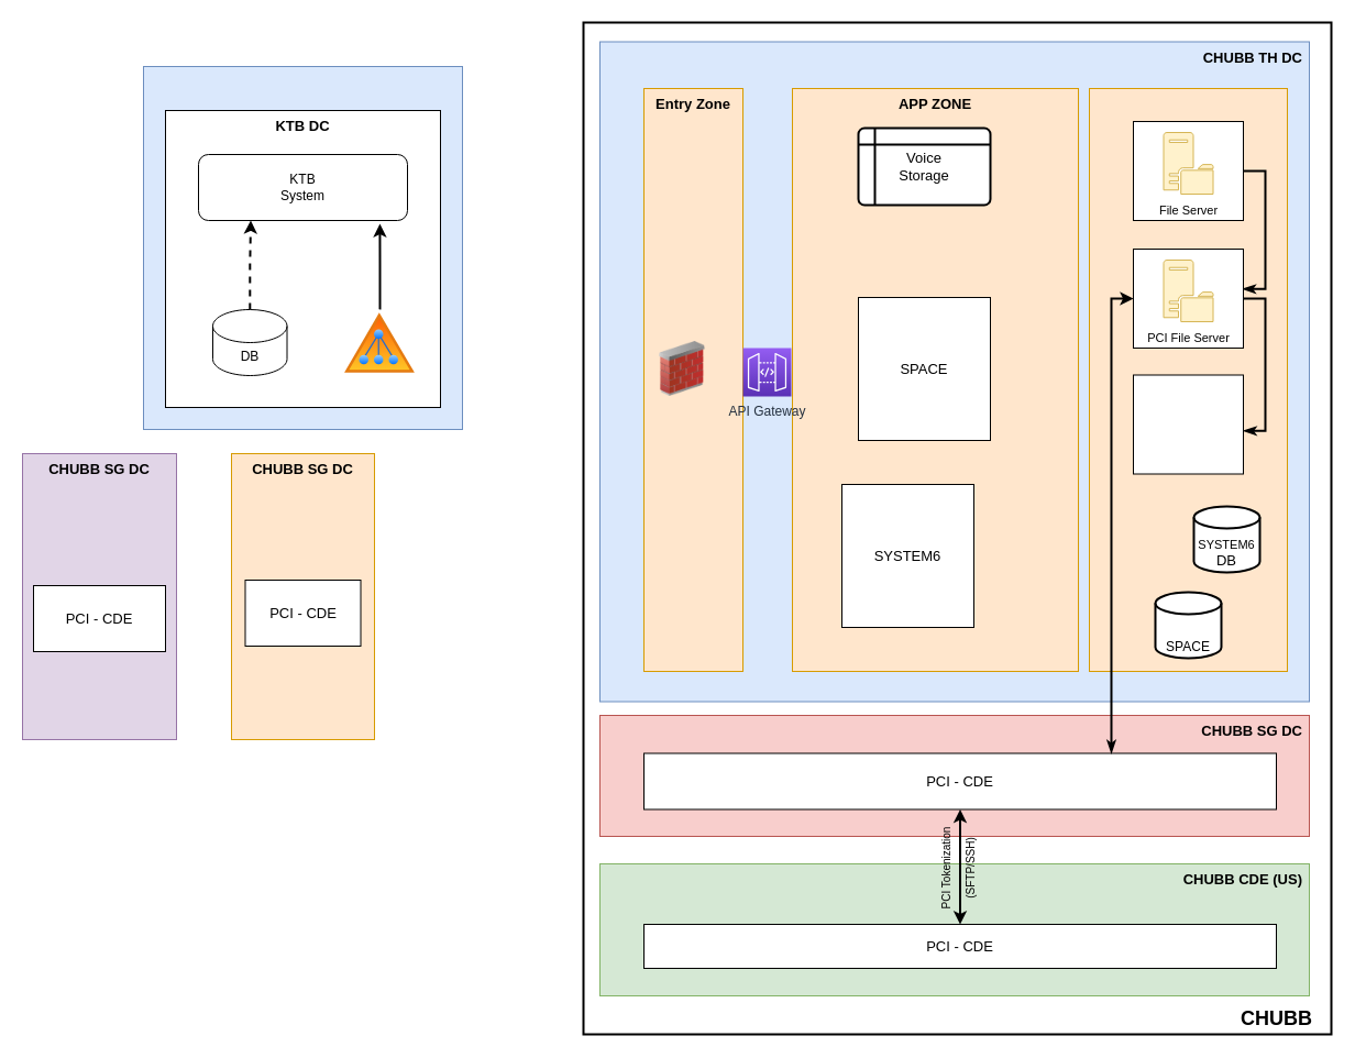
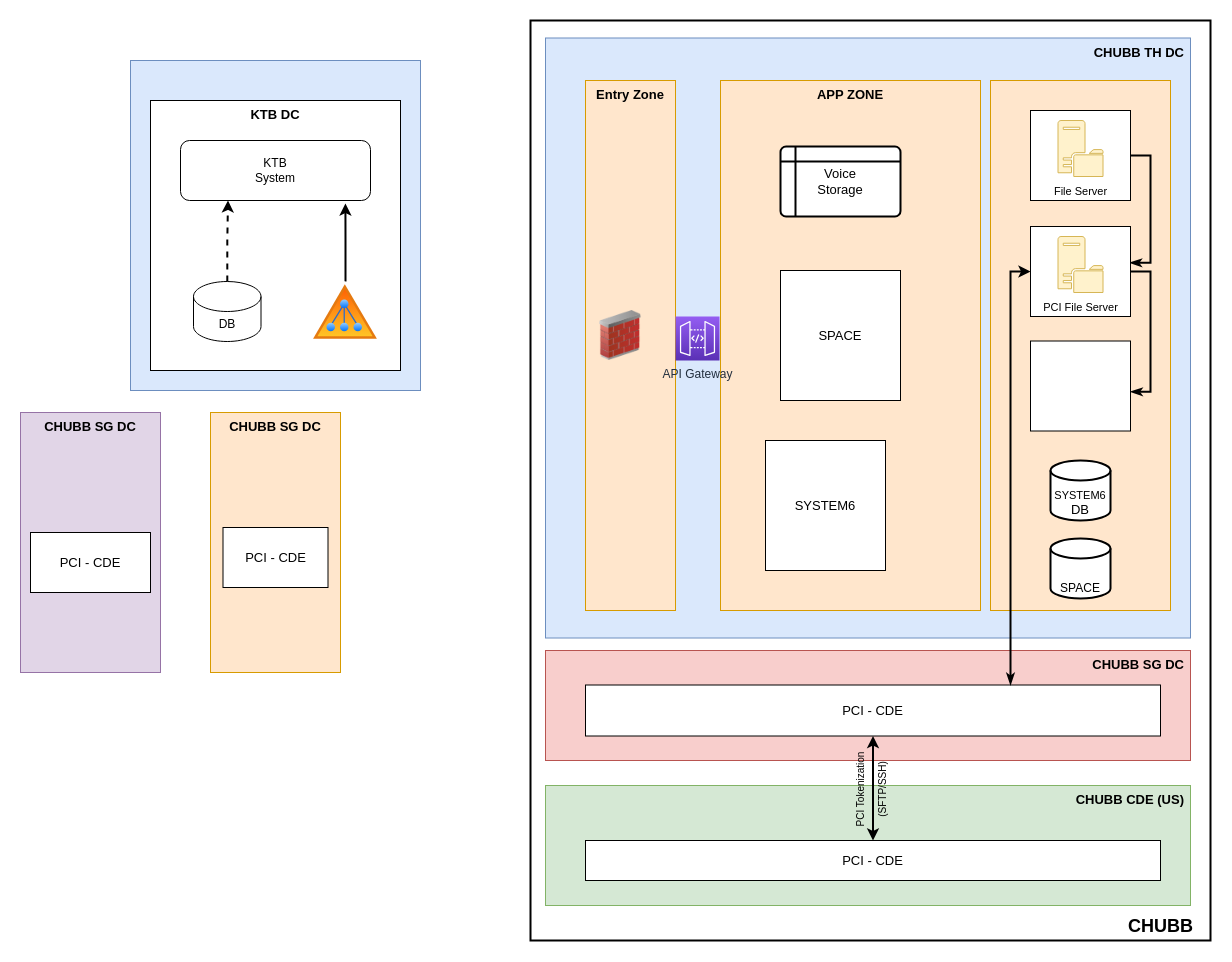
  <mxCell id="0" />
  <mxCell id="1" parent="0" />
  <mxCell id="2" value="" style="rounded=0;whiteSpace=wrap;html=1;fillColor=#dae8fc;strokeColor=#6c8ebf;" vertex="1" parent="1"><mxGeometry x="130" y="60" width="290" height="330" as="geometry" /></mxCell>
  <mxCell id="3" value="KTB DC" style="rounded=0;whiteSpace=wrap;html=1;verticalAlign=top;fontStyle=1;fontSize=13;" vertex="1" parent="1"><mxGeometry x="150" y="100" width="250" height="270" as="geometry" /></mxCell>
  <mxCell id="4" style="edgeStyle=orthogonalEdgeStyle;rounded=0;orthogonalLoop=1;jettySize=auto;html=1;entryX=0.25;entryY=1;entryDx=0;entryDy=0;fontSize=13;strokeWidth=2;dashed=1;" edge="1" parent="1" source="5" target="8"><mxGeometry relative="1" as="geometry" /></mxCell>
  <mxCell id="5" value="DB" style="shape=cylinder3;whiteSpace=wrap;html=1;boundedLbl=1;backgroundOutline=1;size=15;" vertex="1" parent="1"><mxGeometry x="193" y="281" width="67.5" height="60" as="geometry" /></mxCell>
  <mxCell id="6" style="edgeStyle=orthogonalEdgeStyle;rounded=0;orthogonalLoop=1;jettySize=auto;html=1;entryX=0.868;entryY=1.05;entryDx=0;entryDy=0;entryPerimeter=0;fontSize=13;strokeWidth=2;" edge="1" parent="1" source="7" target="8"><mxGeometry relative="1" as="geometry" /></mxCell>
  <mxCell id="7" value="" style="aspect=fixed;perimeter=ellipsePerimeter;html=1;align=center;shadow=0;dashed=0;spacingTop=3;image;image=img/lib/active_directory/active_directory.svg;" vertex="1" parent="1"><mxGeometry x="310" y="281" width="70" height="59.5" as="geometry" /></mxCell>
  <mxCell id="8" value="KTB&lt;br&gt;System" style="whiteSpace=wrap;html=1;rounded=1;" vertex="1" parent="1"><mxGeometry x="180" y="140" width="190" height="60" as="geometry" /></mxCell>
  <mxCell id="9" value="CHUBB" style="rounded=0;whiteSpace=wrap;html=1;fillColor=default;strokeColor=#000000;verticalAlign=bottom;align=right;fontStyle=1;spacingRight=15;fontSize=18;strokeWidth=2;" vertex="1" parent="1"><mxGeometry x="530" y="20" width="680" height="920" as="geometry" /></mxCell>
  <mxCell id="10" value="CHUBB TH DC" style="rounded=0;whiteSpace=wrap;html=1;verticalAlign=top;fontStyle=1;fontSize=13;fillColor=#dae8fc;strokeColor=#6c8ebf;align=right;spacingRight=4;" vertex="1" parent="1"><mxGeometry x="545" y="37.5" width="645" height="600" as="geometry" /></mxCell>
  <mxCell id="11" value="CHUBB SG DC" style="rounded=0;whiteSpace=wrap;html=1;verticalAlign=top;fontStyle=1;fontSize=13;fillColor=#e1d5e7;strokeColor=#9673a6;" vertex="1" parent="1"><mxGeometry x="20" y="412" width="140" height="260" as="geometry" /></mxCell>
  <mxCell id="12" value="PCI - CDE" style="rounded=0;whiteSpace=wrap;html=1;fontSize=13;" vertex="1" parent="1"><mxGeometry x="30" y="532" width="120" height="60" as="geometry" /></mxCell>
  <mxCell id="13" value="CHUBB SG DC" style="rounded=0;whiteSpace=wrap;html=1;verticalAlign=top;fontStyle=1;fontSize=13;fillColor=#ffe6cc;strokeColor=#d79b00;" vertex="1" parent="1"><mxGeometry x="210" y="412" width="130" height="260" as="geometry" /></mxCell>
  <mxCell id="14" value="PCI - CDE" style="rounded=0;whiteSpace=wrap;html=1;fontSize=13;" vertex="1" parent="1"><mxGeometry x="222.5" y="527" width="105" height="60" as="geometry" /></mxCell>
  <mxCell id="15" value="Entry Zone" style="rounded=0;whiteSpace=wrap;html=1;verticalAlign=top;fontStyle=1;fontSize=13;fillColor=#ffe6cc;strokeColor=#d79b00;" vertex="1" parent="1"><mxGeometry x="585" y="80" width="90" height="530" as="geometry" /></mxCell>
  <mxCell id="16" value="APP ZONE" style="rounded=0;whiteSpace=wrap;html=1;verticalAlign=top;fontStyle=1;fontSize=13;fillColor=#ffe6cc;strokeColor=#d79b00;" vertex="1" parent="1"><mxGeometry x="720" y="80" width="260" height="530" as="geometry" /></mxCell>
  <mxCell id="17" value="" style="image;html=1;image=img/lib/clip_art/networking/Firewall_02_128x128.png;fontSize=13;fillColor=default;" vertex="1" parent="1"><mxGeometry x="590" y="310" width="60" height="50" as="geometry" /></mxCell>
  <mxCell id="18" value="" style="rounded=0;whiteSpace=wrap;html=1;verticalAlign=top;fontStyle=1;fontSize=13;fillColor=#ffe6cc;strokeColor=#d79b00;" vertex="1" parent="1"><mxGeometry x="990" y="80" width="180" height="530" as="geometry" /></mxCell>
  <mxCell id="19" value="SPACE" style="rounded=0;whiteSpace=wrap;html=1;fontSize=13;fillColor=default;" vertex="1" parent="1"><mxGeometry x="780" y="270" width="120" height="130" as="geometry" /></mxCell>
- <mxCell id="20" value="Voice&lt;br&gt;Storage" style="shape=internalStorage;whiteSpace=wrap;html=1;dx=15;dy=15;rounded=1;arcSize=8;strokeWidth=2;fontSize=13;fillColor=default;" vertex="1" parent="1"><mxGeometry x="780" y="116" width="120" height="70" as="geometry" /></mxCell>
- <mxCell id="21" value="&lt;span style=&quot;font-size: 11px;&quot;&gt;SYSTEM6&lt;br&gt;&lt;/span&gt;DB" style="strokeWidth=2;html=1;shape=mxgraph.flowchart.database;whiteSpace=wrap;fontSize=13;fillColor=default;verticalAlign=bottom;" vertex="1" parent="1"><mxGeometry x="1085" y="460" width="60" height="60" as="geometry" /></mxCell>
+ <mxCell id="20" value="Voice&lt;br&gt;Storage" style="shape=internalStorage;whiteSpace=wrap;html=1;dx=15;dy=15;rounded=1;arcSize=8;strokeWidth=2;fontSize=13;fillColor=default;" vertex="1" parent="1"><mxGeometry x="780" y="146" width="120" height="70" as="geometry" /></mxCell>
+ <mxCell id="21" value="&lt;span style=&quot;font-size: 11px;&quot;&gt;SYSTEM6&lt;br&gt;&lt;/span&gt;DB" style="strokeWidth=2;html=1;shape=mxgraph.flowchart.database;whiteSpace=wrap;fontSize=13;fillColor=default;verticalAlign=bottom;" vertex="1" parent="1"><mxGeometry x="1050" y="460" width="60" height="60" as="geometry" /></mxCell>
  <mxCell id="22" value="&lt;span style=&quot;font-size: 12px;&quot;&gt;SPACE&lt;/span&gt;" style="strokeWidth=2;html=1;shape=mxgraph.flowchart.database;whiteSpace=wrap;fontSize=13;fillColor=default;verticalAlign=bottom;" vertex="1" parent="1"><mxGeometry x="1050" y="538" width="60" height="60" as="geometry" /></mxCell>
  <mxCell id="23" value="API Gateway" style="sketch=0;points=[[0,0,0],[0.25,0,0],[0.5,0,0],[0.75,0,0],[1,0,0],[0,1,0],[0.25,1,0],[0.5,1,0],[0.75,1,0],[1,1,0],[0,0.25,0],[0,0.5,0],[0,0.75,0],[1,0.25,0],[1,0.5,0],[1,0.75,0]];outlineConnect=0;fontColor=#232F3E;gradientColor=#945DF2;gradientDirection=north;fillColor=#5A30B5;strokeColor=#ffffff;dashed=0;verticalLabelPosition=bottom;verticalAlign=top;align=center;html=1;fontSize=12;fontStyle=0;aspect=fixed;shape=mxgraph.aws4.resourceIcon;resIcon=mxgraph.aws4.api_gateway;" vertex="1" parent="1"><mxGeometry x="675" y="316" width="44" height="44" as="geometry" /></mxCell>
  <mxCell id="24" value="SYSTEM6" style="rounded=0;whiteSpace=wrap;html=1;fontSize=13;fillColor=default;" vertex="1" parent="1"><mxGeometry x="765" y="440" width="120" height="130" as="geometry" /></mxCell>
  <mxCell id="25" value="CHUBB SG DC" style="rounded=0;whiteSpace=wrap;html=1;verticalAlign=top;fontStyle=1;fontSize=13;fillColor=#f8cecc;strokeColor=#b85450;align=right;spacingRight=4;" vertex="1" parent="1"><mxGeometry x="545" y="650" width="645" height="110" as="geometry" /></mxCell>
  <mxCell id="26" value="CHUBB CDE (US)" style="rounded=0;whiteSpace=wrap;html=1;verticalAlign=top;fontStyle=1;fontSize=13;fillColor=#d5e8d4;strokeColor=#82b366;align=right;spacingRight=4;" vertex="1" parent="1"><mxGeometry x="545" y="785" width="645" height="120" as="geometry" /></mxCell>
  <mxCell id="27" value="PCI - CDE" style="rounded=0;whiteSpace=wrap;html=1;fontSize=13;fillColor=default;" vertex="1" parent="1"><mxGeometry x="585" y="684.5" width="575" height="51" as="geometry" /></mxCell>
  <mxCell id="28" style="edgeStyle=orthogonalEdgeStyle;rounded=0;orthogonalLoop=1;jettySize=auto;html=1;entryX=0.5;entryY=1;entryDx=0;entryDy=0;fontSize=18;strokeWidth=2;endArrow=classic;endFill=1;startArrow=classic;startFill=1;" edge="1" parent="1" source="30" target="27"><mxGeometry relative="1" as="geometry" /></mxCell>
  <mxCell id="29" value="&lt;font style=&quot;font-size: 10px;&quot;&gt;PCI Tokenization&lt;br&gt;(SFTP/SSH)&lt;/font&gt;" style="edgeLabel;html=1;align=center;verticalAlign=middle;resizable=0;points=[];fontSize=18;labelBackgroundColor=none;rotation=270;" vertex="1" connectable="0" parent="28"><mxGeometry x="0.127" y="-1" relative="1" as="geometry"><mxPoint x="-6" y="9" as="offset" /></mxGeometry></mxCell>
  <mxCell id="30" value="PCI - CDE" style="rounded=0;whiteSpace=wrap;html=1;fontSize=13;fillColor=default;" vertex="1" parent="1"><mxGeometry x="585" y="840" width="575" height="40" as="geometry" /></mxCell>
  <mxCell id="31" style="edgeStyle=orthogonalEdgeStyle;rounded=0;orthogonalLoop=1;jettySize=auto;html=1;entryX=0.993;entryY=0.403;entryDx=0;entryDy=0;entryPerimeter=0;fontSize=11;startArrow=none;startFill=0;endArrow=classicThin;endFill=1;strokeWidth=2;" edge="1" parent="1" source="32" target="36"><mxGeometry relative="1" as="geometry"><Array as="points"><mxPoint x="1150" y="155" /><mxPoint x="1150" y="262" /></Array></mxGeometry></mxCell>
  <mxCell id="32" value="" style="rounded=0;whiteSpace=wrap;html=1;labelBackgroundColor=default;fontSize=10;strokeColor=#000000;strokeWidth=1;fillColor=default;" vertex="1" parent="1"><mxGeometry x="1030" y="110" width="100" height="90" as="geometry" /></mxCell>
  <mxCell id="33" value="&lt;font style=&quot;font-size: 11px;&quot;&gt;File Server&lt;/font&gt;" style="sketch=0;pointerEvents=1;shadow=0;dashed=0;html=1;strokeColor=#d6b656;fillColor=#fff2cc;labelPosition=center;verticalLabelPosition=bottom;verticalAlign=top;outlineConnect=0;align=center;shape=mxgraph.office.servers.file_server;fontSize=13;" vertex="1" parent="1"><mxGeometry x="1057.5" y="120" width="45" height="56" as="geometry" /></mxCell>
  <mxCell id="34" style="edgeStyle=orthogonalEdgeStyle;rounded=0;orthogonalLoop=1;jettySize=auto;html=1;entryX=1;entryY=0.564;entryDx=0;entryDy=0;entryPerimeter=0;fontSize=11;startArrow=none;startFill=0;endArrow=classicThin;endFill=1;strokeWidth=2;" edge="1" parent="1" source="36" target="38"><mxGeometry relative="1" as="geometry"><Array as="points"><mxPoint x="1150" y="271" /><mxPoint x="1150" y="391" /></Array></mxGeometry></mxCell>
  <mxCell id="35" style="edgeStyle=orthogonalEdgeStyle;rounded=0;orthogonalLoop=1;jettySize=auto;html=1;fontSize=11;startArrow=classic;startFill=1;endArrow=classicThin;endFill=1;strokeWidth=2;" edge="1" parent="1" source="36" target="27"><mxGeometry relative="1" as="geometry"><Array as="points"><mxPoint x="1010" y="271" /></Array></mxGeometry></mxCell>
  <mxCell id="36" value="" style="rounded=0;whiteSpace=wrap;html=1;labelBackgroundColor=default;fontSize=10;strokeColor=#000000;strokeWidth=1;fillColor=default;" vertex="1" parent="1"><mxGeometry x="1030" y="226" width="100" height="90" as="geometry" /></mxCell>
  <mxCell id="37" value="&lt;font style=&quot;font-size: 11px;&quot;&gt;PCI File Server&lt;/font&gt;" style="sketch=0;pointerEvents=1;shadow=0;dashed=0;html=1;strokeColor=#d6b656;fillColor=#fff2cc;labelPosition=center;verticalLabelPosition=bottom;verticalAlign=top;outlineConnect=0;align=center;shape=mxgraph.office.servers.file_server;fontSize=13;" vertex="1" parent="1"><mxGeometry x="1057.5" y="236" width="45" height="56" as="geometry" /></mxCell>
  <mxCell id="38" value="" style="rounded=0;whiteSpace=wrap;html=1;labelBackgroundColor=default;fontSize=10;strokeColor=#000000;strokeWidth=1;fillColor=default;" vertex="1" parent="1"><mxGeometry x="1030" y="340.5" width="100" height="90" as="geometry" /></mxCell>
